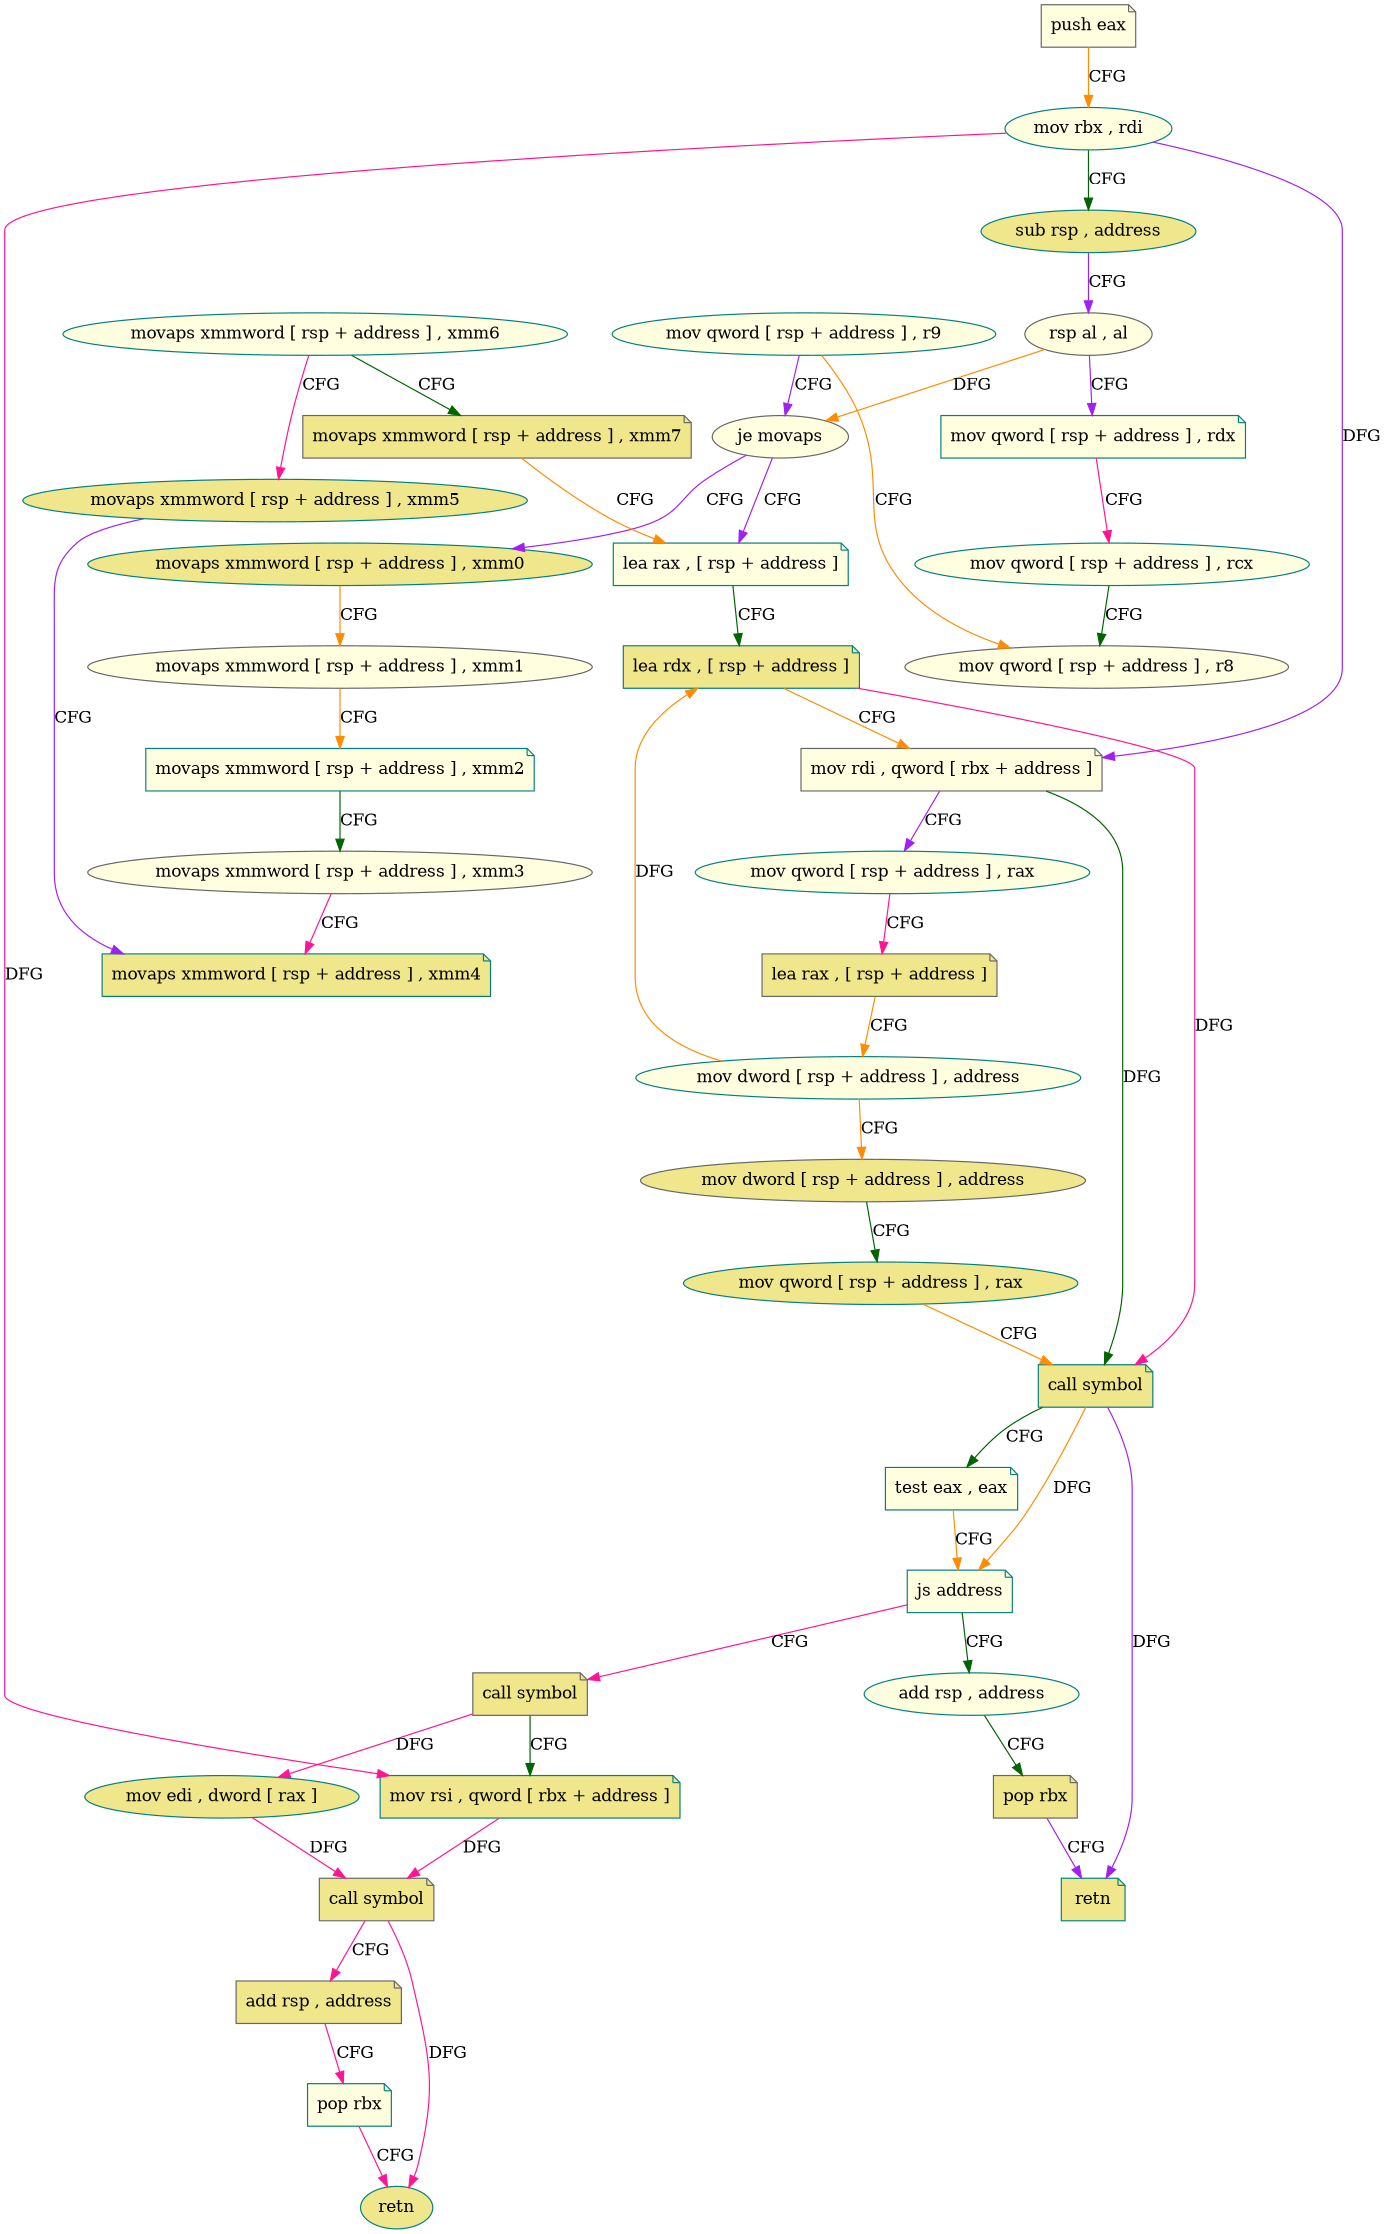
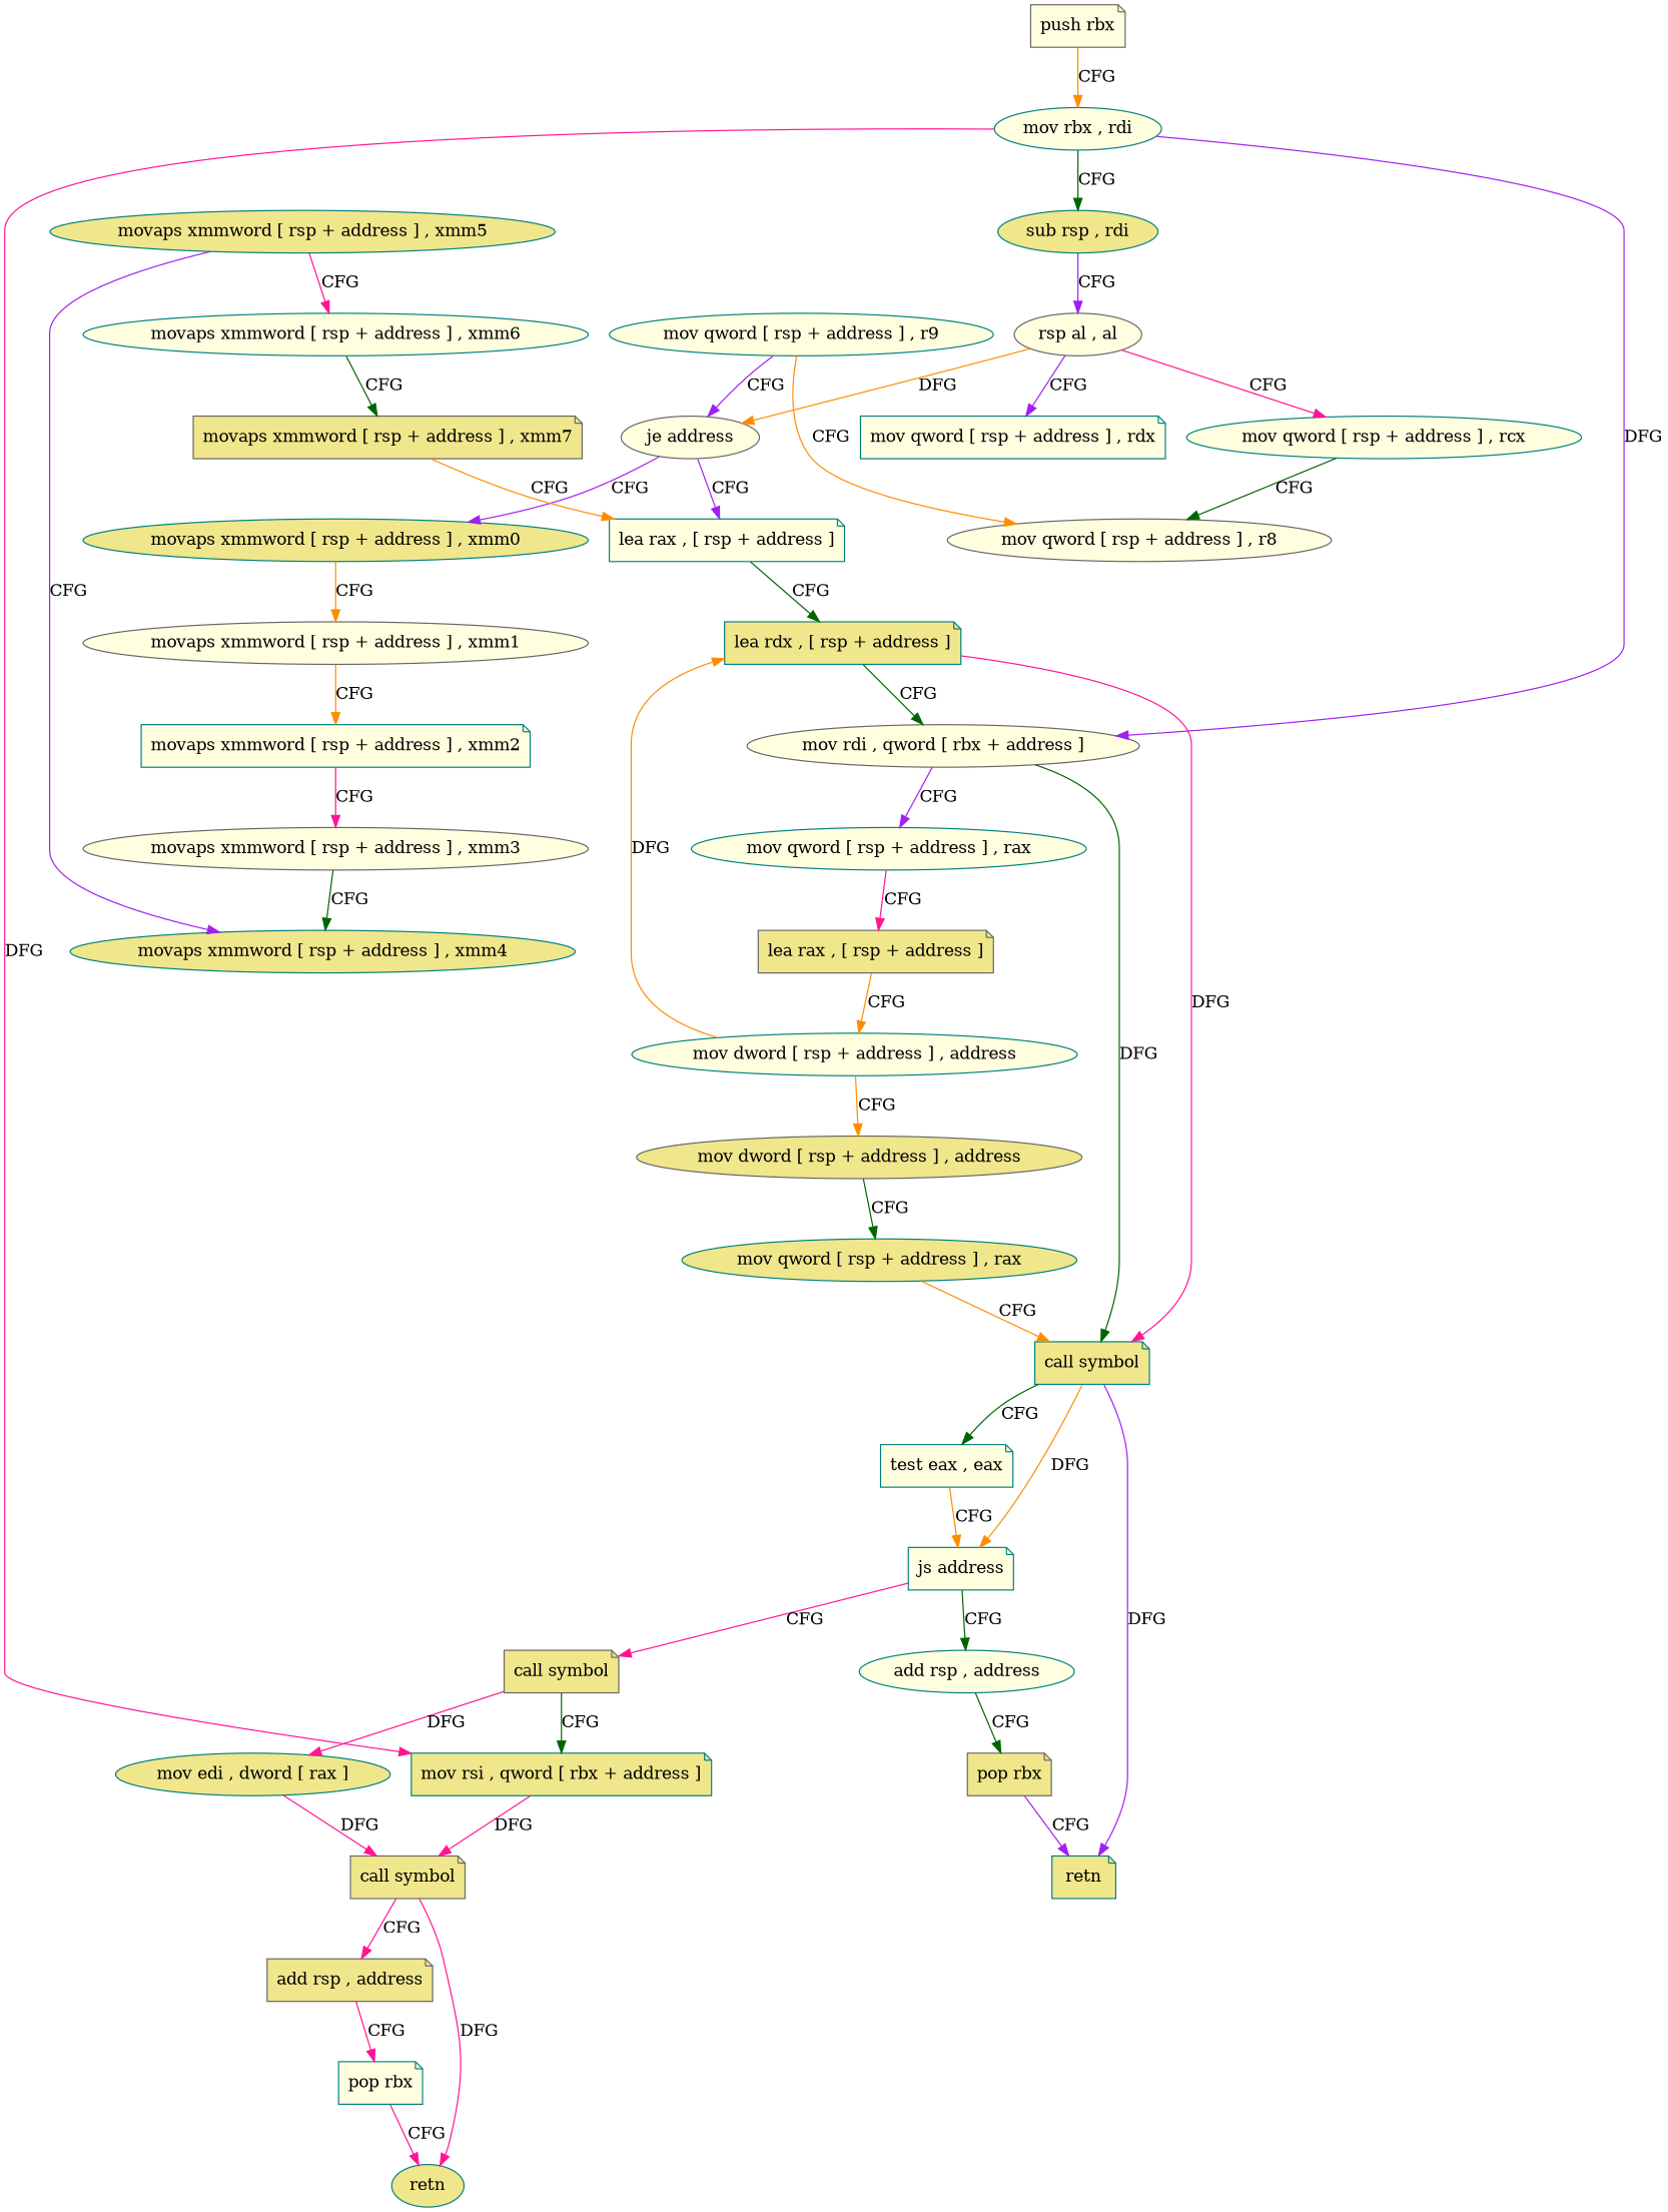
  digraph {
    node [color=teal fillcolor=lightyellow shape=ellipse style=filled]
    edge [color=darkgreen]
-   n1 [color=gray40 label="push eax" shape=note]
+   n1 [color=gray40 label="push rbx" shape=note]
    n2 [label="mov rbx , rdi"]
-   n3 [fillcolor=khaki label="sub rsp , address"]
-   n4 [color=gray40 label="mov rdi , qword [ rbx + address ]" shape=note]
+   n3 [fillcolor=khaki label="sub rsp , rdi"]
+   n4 [color=gray40 label="mov rdi , qword [ rbx + address ]"]
    n5 [fillcolor=khaki label="mov rsi , qword [ rbx + address ]" shape=note]
    n6 [color=gray40 label="rsp al , al"]
    n7 [fillcolor=khaki label="call symbol" shape=note]
    n8 [label="mov qword [ rsp + address ] , rax"]
    n9 [color=gray40 fillcolor=khaki label="call symbol" shape=note]
    n10 [label="mov qword [ rsp + address ] , rdx" shape=note]
-   n11 [color=gray40 label="je movaps"]
+   n11 [color=gray40 label="je address"]
    n12 [label="mov qword [ rsp + address ] , rcx"]
    n13 [label="lea rax , [ rsp + address ]" shape=note]
    n14 [fillcolor=khaki label="movaps xmmword [ rsp + address ] , xmm0"]
    n15 [color=gray40 label="mov qword [ rsp + address ] , r8"]
    n16 [label="mov qword [ rsp + address ] , r9"]
    n17 [fillcolor=khaki label="lea rdx , [ rsp + address ]" shape=note]
    n18 [color=gray40 label="movaps xmmword [ rsp + address ] , xmm1"]
    n19 [label="movaps xmmword [ rsp + address ] , xmm2" shape=note]
    n20 [label="test eax , eax" shape=note]
    n21 [label="js address" shape=note]
    n22 [fillcolor=khaki label=retn shape=note]
    n23 [color=gray40 fillcolor=khaki label="lea rax , [ rsp + address ]" shape=note]
    n24 [label="mov dword [ rsp + address ] , address"]
    n25 [color=gray40 fillcolor=khaki label="mov dword [ rsp + address ] , address"]
    n26 [fillcolor=khaki label="mov qword [ rsp + address ] , rax"]
    n27 [color=gray40 fillcolor=khaki label="call symbol" shape=note]
    n28 [label="add rsp , address"]
    n29 [fillcolor=khaki label="mov edi , dword [ rax ]"]
    n30 [color=gray40 fillcolor=khaki label="pop rbx" shape=note]
    n31 [color=gray40 label="movaps xmmword [ rsp + address ] , xmm3"]
-   n32 [fillcolor=khaki label="movaps xmmword [ rsp + address ] , xmm4" shape=note]
+   n32 [fillcolor=khaki label="movaps xmmword [ rsp + address ] , xmm4"]
    n33 [fillcolor=khaki label="movaps xmmword [ rsp + address ] , xmm5"]
    n34 [label="movaps xmmword [ rsp + address ] , xmm6"]
    n35 [color=gray40 fillcolor=khaki label="movaps xmmword [ rsp + address ] , xmm7" shape=note]
    n36 [color=gray40 fillcolor=khaki label="add rsp , address" shape=note]
    n37 [fillcolor=khaki label=retn]
    n38 [label="pop rbx" shape=note]
    n1 -> n2 [color=darkorange label=CFG]
    n2 -> n3 [label=CFG]
    n2 -> n4 [color=purple label=DFG]
    n2 -> n5 [color=deeppink label=DFG]
    n3 -> n6 [color=purple label=CFG]
    n4 -> n7 [label=DFG]
    n4 -> n8 [color=purple label=CFG]
    n5 -> n9 [color=deeppink label=DFG]
    n6 -> n10 [color=purple label=CFG]
    n6 -> n11 [color=darkorange label=DFG]
    n7 -> n20 [label=CFG]
    n7 -> n21 [color=darkorange label=DFG]
    n7 -> n22 [color=purple label=DFG]
    n8 -> n23 [color=deeppink label=CFG]
    n9 -> n36 [color=deeppink label=CFG]
    n9 -> n37 [color=deeppink label=DFG]
-   n10 -> n12 [color=deeppink label=CFG]
+   n6 -> n12 [color=deeppink label=CFG]
    n11 -> n13 [color=purple label=CFG]
    n11 -> n14 [color=purple label=CFG]
    n12 -> n15 [label=CFG]
    n13 -> n17 [label=CFG]
    n14 -> n18 [color=darkorange label=CFG]
    n16 -> n11 [color=purple label=CFG]
    n16 -> n15 [color=darkorange label=CFG]
-   n17 -> n4 [color=darkorange label=CFG]
+   n17 -> n4 [label=CFG]
    n17 -> n7 [color=deeppink label=DFG]
    n18 -> n19 [color=darkorange label=CFG]
-   n19 -> n31 [label=CFG]
+   n19 -> n31 [color=deeppink label=CFG]
    n20 -> n21 [color=darkorange label=CFG]
    n21 -> n27 [color=deeppink label=CFG]
    n21 -> n28 [label=CFG]
    n23 -> n24 [color=darkorange label=CFG]
    n24 -> n17 [color=darkorange label=DFG]
    n24 -> n25 [color=darkorange label=CFG]
    n25 -> n26 [label=CFG]
    n26 -> n7 [color=darkorange label=CFG]
    n27 -> n5 [label=CFG]
    n27 -> n29 [color=deeppink label=DFG]
    n28 -> n30 [label=CFG]
    n29 -> n9 [color=deeppink label=DFG]
    n30 -> n22 [color=purple label=CFG]
-   n31 -> n32 [color=deeppink label=CFG]
+   n31 -> n32 [label=CFG]
    n33 -> n32 [color=purple label=CFG]
-   n34 -> n33 [color=deeppink label=CFG]
+   n33 -> n34 [color=deeppink label=CFG]
    n34 -> n35 [label=CFG]
    n35 -> n13 [color=darkorange label=CFG]
    n36 -> n38 [color=deeppink label=CFG]
    n38 -> n37 [color=deeppink label=CFG]
  }
